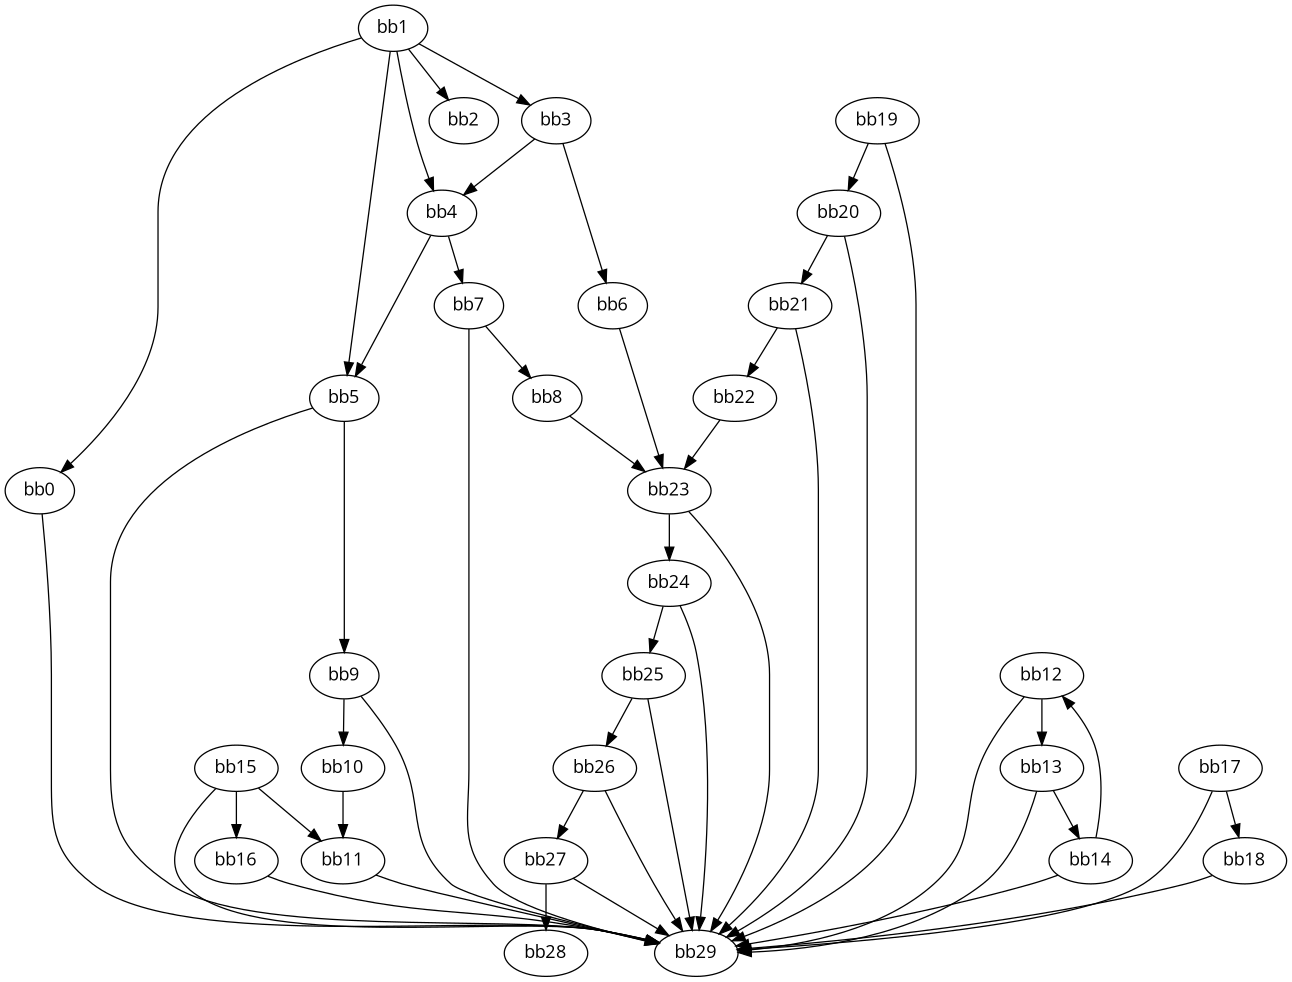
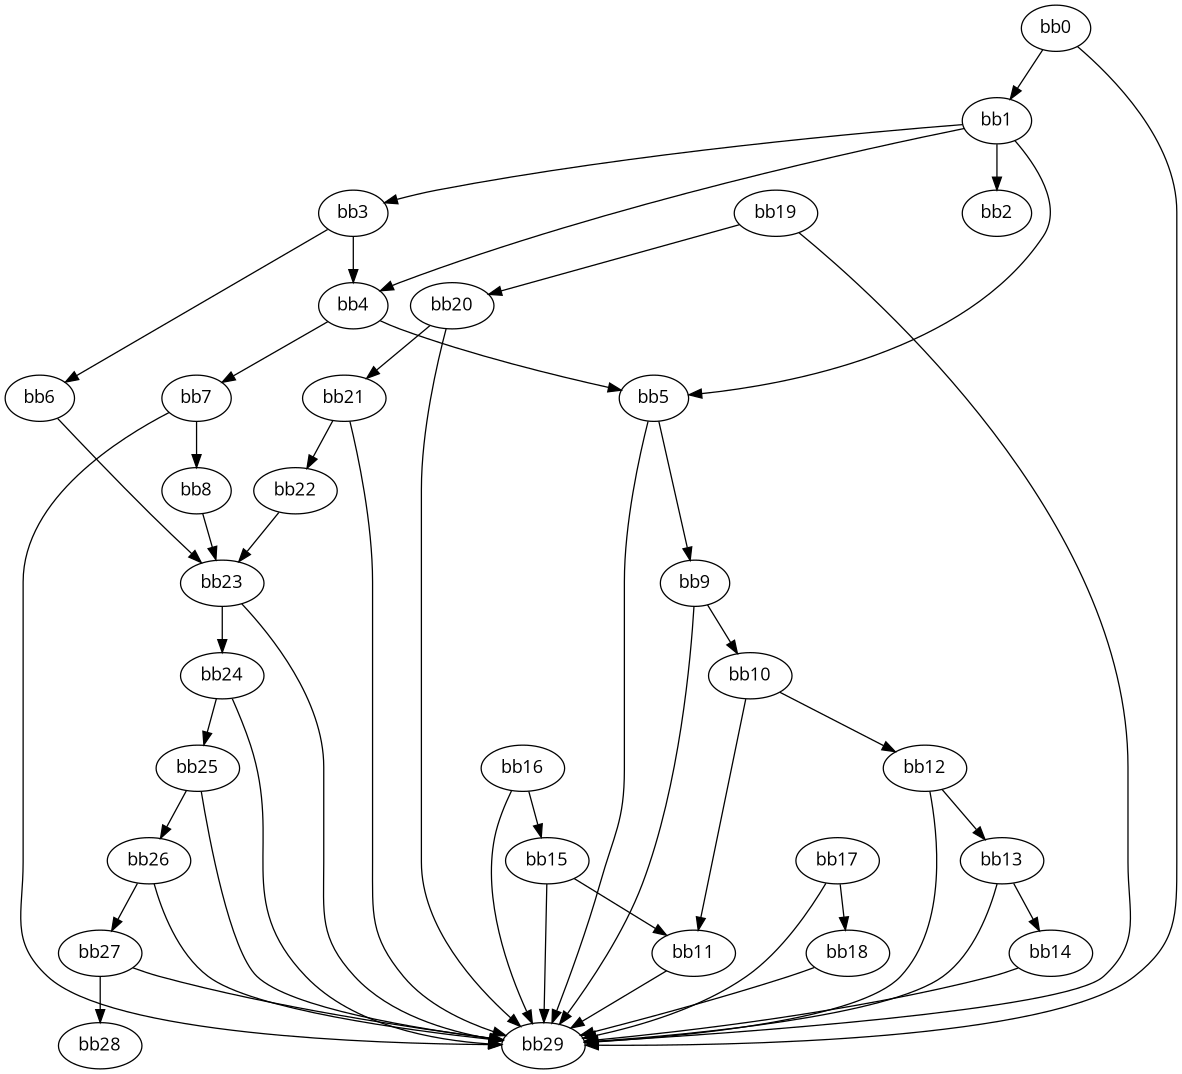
  digraph {
    fontname="Open Sans"
    node [fontname="Open Sans"]
    edge [fontname="Open Sans"]
    n1 [label="bb0\l"]
    n2 [label="bb1\l"]
    n3 [label="bb29\l"]
    n4 [label="bb2\l"]
    n5 [label="bb3\l"]
    n6 [label="bb4\l"]
    n7 [label="bb5\l"]
    n8 [label="bb6\l"]
    n9 [label="bb7\l"]
    n10 [label="bb9\l"]
    n11 [label="bb23\l"]
    n12 [label="bb8\l"]
    n13 [label="bb10\l"]
    n14 [label="bb24\l"]
    n15 [label="bb11\l"]
    n16 [label="bb12\l"]
    n17 [label="bb13\l"]
    n18 [label="bb15\l"]
    n19 [label="bb16\l"]
    n20 [label="bb14\l"]
    n21 [label="bb17\l"]
    n22 [label="bb18\l"]
    n23 [label="bb19\l"]
    n24 [label="bb20\l"]
    n25 [label="bb21\l"]
    n26 [label="bb22\l"]
    n27 [label="bb25\l"]
    n28 [label="bb26\l"]
    n29 [label="bb27\l"]
    n30 [label="bb28\l"]
-   n2 -> n1
+   n1 -> n2
    n1 -> n3
    n2 -> n4
    n2 -> n5
    n2 -> n6
    n2 -> n7
    n5 -> n6
    n5 -> n8
    n6 -> n7
    n6 -> n9
    n7 -> n3
    n7 -> n10
    n8 -> n11
    n9 -> n3
    n9 -> n12
    n10 -> n3
    n10 -> n13
    n11 -> n3
    n11 -> n14
    n12 -> n11
    n13 -> n15
-   n20 -> n16
+   n13 -> n16
    n14 -> n3
    n14 -> n27
    n15 -> n3
    n16 -> n3
    n16 -> n17
    n17 -> n3
    n17 -> n20
    n18 -> n3
    n18 -> n15
-   n18 -> n19
+   n19 -> n18
    n19 -> n3
    n20 -> n3
    n21 -> n3
    n21 -> n22
    n22 -> n3
    n23 -> n3
    n23 -> n24
    n24 -> n3
    n24 -> n25
    n25 -> n3
    n25 -> n26
    n26 -> n11
    n27 -> n3
    n27 -> n28
    n28 -> n3
    n28 -> n29
    n29 -> n3
    n29 -> n30
  }
